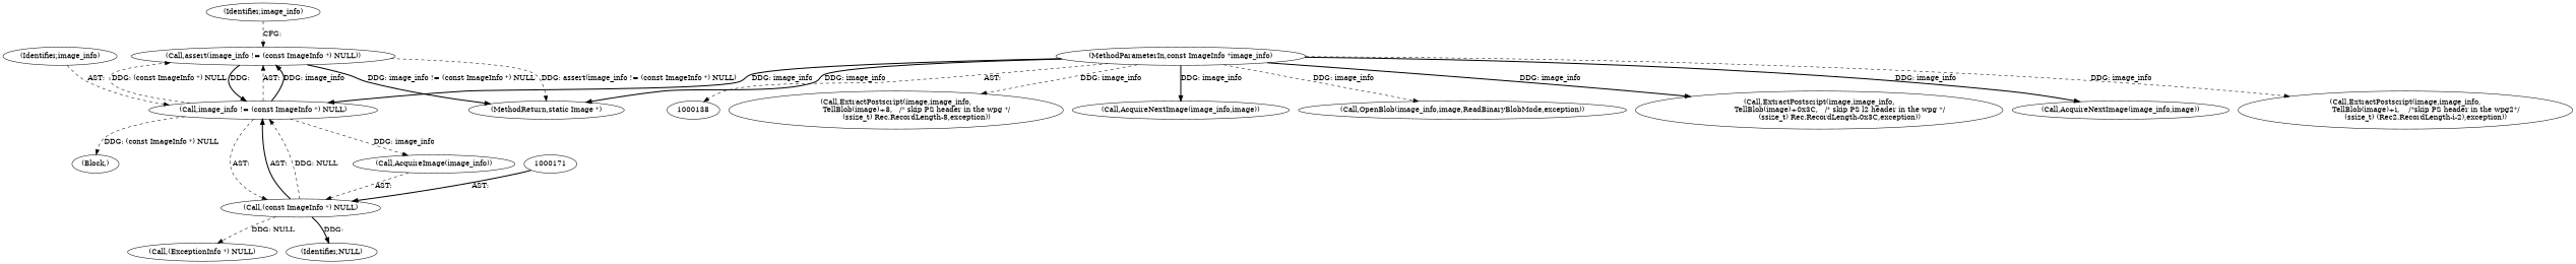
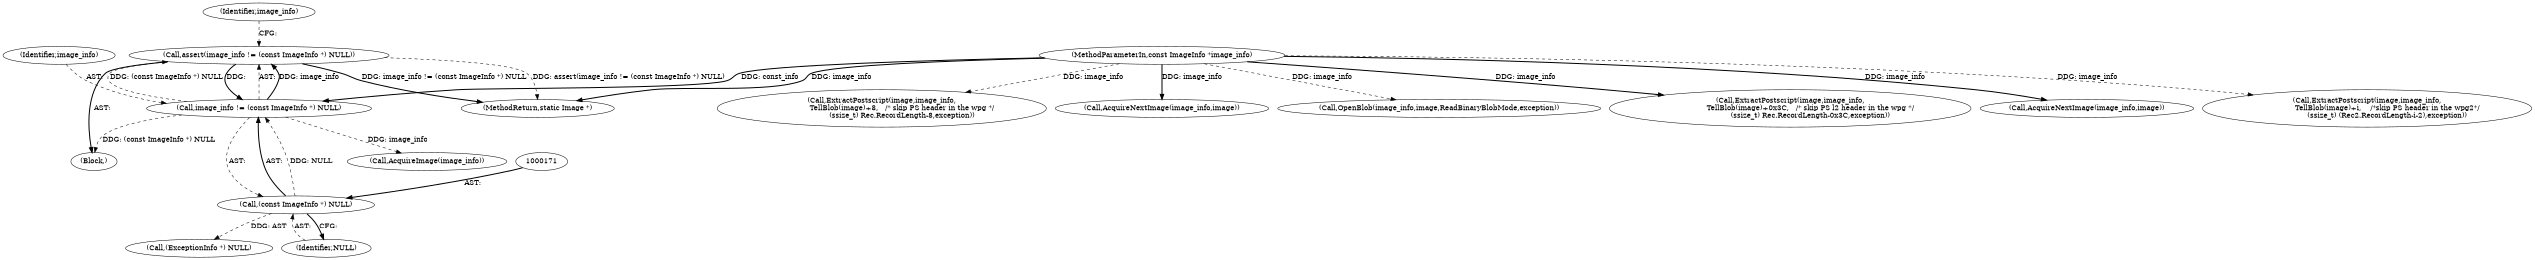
  digraph {
    edge [style=dashed]
    n1 [label="(Call,assert(image_info != (const ImageInfo *) NULL))"]
    n2 [label="(Call,image_info != (const ImageInfo *) NULL)"]
    n3 [label="(Block,)"]
    n4 [label="(MethodReturn,static Image *)"]
    n5 [label="(Call,(const ImageInfo *) NULL)"]
    n6 [label="(Call,AcquireImage(image_info))"]
    n7 [label="(Call,(ExceptionInfo *) NULL)"]
    n8 [label="(Identifier,NULL)"]
    n9 [label="(MethodParameterIn,const ImageInfo *image_info)"]
    n10 [label="(Call,ExtractPostscript(image,image_info,\n                  TellBlob(image)+8,   /* skip PS header in the wpg */\n                  (ssize_t) Rec.RecordLength-8,exception))"]
    n11 [label="(Call,AcquireNextImage(image_info,image))"]
    n12 [label="(Call,OpenBlob(image_info,image,ReadBinaryBlobMode,exception))"]
    n13 [label="(Call,ExtractPostscript(image,image_info,\n                  TellBlob(image)+0x3C,   /* skip PS l2 header in the wpg */\n                  (ssize_t) Rec.RecordLength-0x3C,exception))"]
    n14 [label="(Call,AcquireNextImage(image_info,image))"]
    n15 [label="(Call,ExtractPostscript(image,image_info,\n                  TellBlob(image)+i,    /*skip PS header in the wpg2*/\n                  (ssize_t) (Rec2.RecordLength-i-2),exception))"]
-   1000138
    n17 [label="(Identifier,image_info)"]
    n18 [label="(Identifier,image_info)"]
    1000171
    n1 -> n2 [label="DDG: " style=bold]
+   n1 -> n3 [label="AST: " style=bold]
    n1 -> n4 [label="DDG: image_info != (const ImageInfo *) NULL" style=bold]
    n1 -> n4 [label="DDG: assert(image_info != (const ImageInfo *) NULL)"]
    n2 -> n1 [label="AST: "]
    n2 -> n1 [label="DDG: image_info" style=bold]
    n2 -> n1 [label="DDG: (const ImageInfo *) NULL"]
    n2 -> n3 [label="DDG: (const ImageInfo *) NULL"]
    n2 -> n5 [label="AST: "]
    n2 -> n6 [label="DDG: image_info"]
    n5 -> n2 [label="AST: " style=bold]
    n5 -> n2 [label="DDG: NULL"]
-   n5 -> n7 [label="DDG: NULL"]
-   n5 -> n8 [label="DDG: " style=bold]
-   n6 -> n5 [label="AST: "]
-   n9 -> n2 [label="DDG: image_info" style=bold]
+   n5 -> n7 [label="DDG: AST"]
+   n5 -> n8 [label="CFG: " style=bold]
+   n8 -> n5 [label="AST: "]
+   n9 -> n2 [label="DDG: const_info" style=bold]
    n9 -> n4 [label="DDG: image_info" style=bold]
    n9 -> n10 [label="DDG: image_info"]
    n9 -> n11 [label="DDG: image_info" style=bold]
    n9 -> n12 [label="DDG: image_info"]
    n9 -> n13 [label="DDG: image_info" style=bold]
    n9 -> n14 [label="DDG: image_info" style=bold]
    n9 -> n15 [label="DDG: image_info"]
-   n9 -> 1000138 [label="AST: "]
    n17 -> n2 [label="AST: "]
    n18 -> n1 [label="CFG: "]
    1000171 -> n5 [label="AST: " style=bold]
  }
